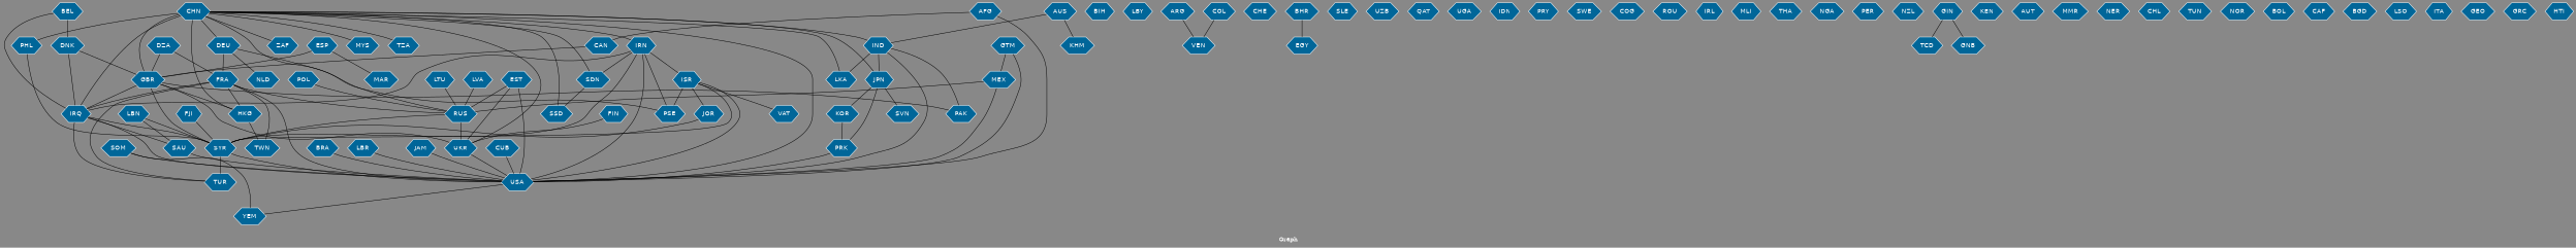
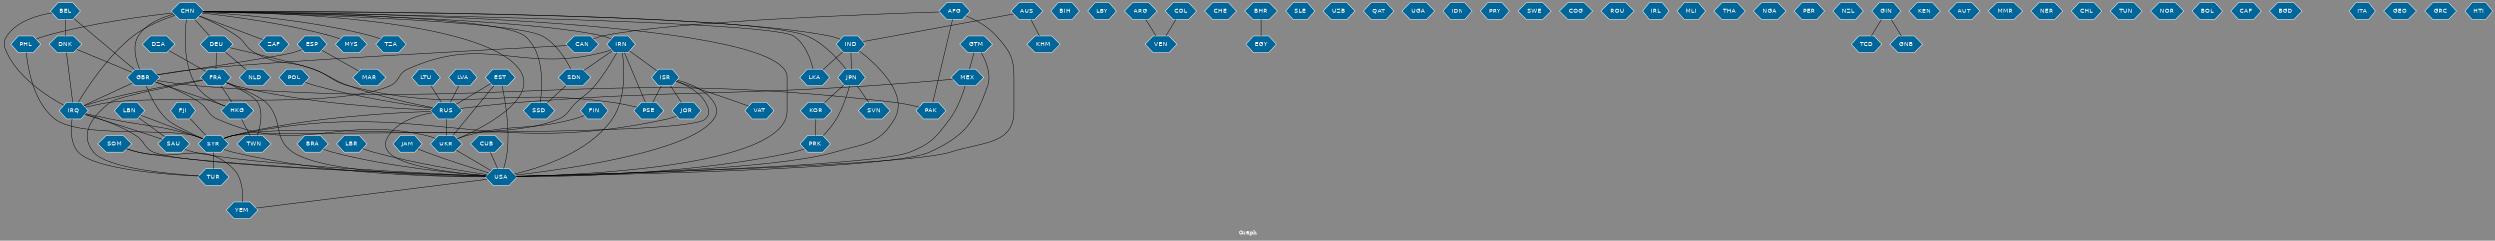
  graph {
    bgcolor="#888888"
    fontcolor=white
    fontsize=12
    label="Graph"
    node [color=white fillcolor="#006699" fontcolor=white fontname=Helvetica shape=hexagon style=filled]
    edge [arrowhead=open color=black fontcolor=white fontname=Courier fontsize=12 weight=1]
    n1 [label=FRA]
    n2 [label=RUS]
    n3 [label=HKG]
    n4 [label=USA]
    n5 [label=IRQ]
    n6 [label=TUR]
    n7 [label=TWN]
    n8 [label=SYR]
    n9 [label=UKR]
    n10 [label=YEM]
    n11 [label=SAU]
    n12 [label=GBR]
    n13 [label=PAK]
    n14 [label=DEU]
    n15 [label=PSE]
    n16 [label=NLD]
    n17 [label=CHN]
    n18 [label=JPN]
    n19 [label=IRN]
    n20 [label=ZAF]
    n21 [label=LKA]
    n22 [label=IND]
    n23 [label=PHL]
    n24 [label=SSD]
    n25 [label=SDN]
    n26 [label=MYS]
    n27 [label=TZA]
    n28 [label=KOR]
    n29 [label=PRK]
    n30 [label=SVN]
    n31 [label=ISR]
    n32 [label=MEX]
    n33 [label=BRA]
    n34 [label=BIH]
    n35 [label=LBR]
    n36 [label=LBY]
    n37 [label=AFG]
    n38 [label=CAN]
    n39 [label=JOR]
    n40 [label=VAT]
    n41 [label=ARG]
    n42 [label=VEN]
    n43 [label=AUS]
    n44 [label=KHM]
    n45 [label=JAM]
    n46 [label=ESP]
    n47 [label=MAR]
    n48 [label=CHE]
    n49 [label=EGY]
    n50 [label=SLE]
    n51 [label=UZB]
    n52 [label=LBN]
    n53 [label=GTM]
    n54 [label=QAT]
    n55 [label=UGA]
    n56 [label=IDN]
    n57 [label=SOM]
    n58 [label=FJI]
    n59 [label=PRY]
    n60 [label=SWE]
    n61 [label=CUB]
    n62 [label=COG]
    n63 [label=ROU]
    n64 [label=IRL]
    n65 [label=MLI]
    n66 [label=THA]
    n67 [label=NGA]
    n68 [label=PER]
    n69 [label=FIN]
    n70 [label=NZL]
    n71 [label=GIN]
    n72 [label=TCD]
    n73 [label=GNB]
    n74 [label=BEL]
    n75 [label=DNK]
    n76 [label=LTU]
    n77 [label=KEN]
    n78 [label=AUT]
    n79 [label=EST]
    n80 [label=MMR]
    n81 [label=NER]
    n82 [label=CHL]
    n83 [label=BHR]
    n84 [label=DZA]
    n85 [label=LVA]
    n86 [label=POL]
    n87 [label=TUN]
    n88 [label=COL]
    n89 [label=NOR]
    n90 [label=BOL]
    n91 [label=CAF]
    n92 [label=BGD]
-   n93 [label=LSO]
    n94 [label=ITA]
    n95 [label=GEO]
    n96 [label=GRC]
    n97 [label=HTI]
    n1 -- n2 [weight=2]
    n1 -- n3
    n1 -- n4
    n1 -- n5 [weight=3]
    n1 -- n6
    n1 -- n7
+   n2 -- n4 [weight=3]
    n2 -- n8 [weight=3]
    n2 -- n9 [weight=58]
    n3 -- n7 [weight=2]
    n4 -- n10
    n5 -- n4 [weight=8]
    n5 -- n6 [weight=7]
    n5 -- n8 [weight=6]
    n5 -- n11 [weight=3]
    n8 -- n4 [weight=9]
    n8 -- n6 [weight=22]
    n9 -- n4 [weight=6]
    n11 -- n4 [weight=2]
    n12 -- n3
    n12 -- n5 [weight=11]
    n12 -- n8 [weight=2]
    n12 -- n9 [weight=2]
    n12 -- n13
    n14 -- n1
    n14 -- n15
    n14 -- n16
    n17 -- n2
    n17 -- n3 [weight=26]
    n17 -- n4 [weight=2]
    n17 -- n5 [weight=2]
    n17 -- n9
    n17 -- n12
    n17 -- n14
    n17 -- n18 [weight=3]
    n17 -- n19
    n17 -- n20 [weight=2]
    n17 -- n21 [weight=2]
    n17 -- n22 [weight=10]
    n17 -- n23
    n17 -- n24
    n17 -- n25
    n17 -- n26
    n17 -- n27
    n18 -- n28
    n18 -- n29
    n18 -- n30
    n19 -- n4 [weight=11]
    n19 -- n5 [weight=3]
    n19 -- n8
    n19 -- n15
    n19 -- n25 [weight=2]
    n19 -- n31
    n22 -- n4 [weight=9]
    n22 -- n18
    n22 -- n21 [weight=2]
    n23 -- n8
    n25 -- n24 [weight=2]
    n28 -- n29
    n29 -- n4 [weight=7]
    n31 -- n4
    n31 -- n8 [weight=7]
    n31 -- n15 [weight=36]
    n31 -- n39
    n31 -- n40
    n32 -- n2
    n32 -- n4 [weight=2]
    n33 -- n4 [weight=2]
    n35 -- n4
    n37 -- n4 [weight=3]
-   n22 -- n13
+   n37 -- n13
    n37 -- n38 [weight=2]
    n38 -- n12
    n39 -- n8
    n41 -- n42
    n43 -- n22
    n43 -- n44
    n45 -- n4
    n46 -- n12 [weight=7]
    n46 -- n47
    n52 -- n8 [weight=6]
    n52 -- n11
    n53 -- n4
    n53 -- n32
    n57 -- n4 [weight=3]
    n57 -- n10 [weight=2]
    n58 -- n8 [weight=2]
    n61 -- n4
    n69 -- n9
    n71 -- n72
    n71 -- n73
    n74 -- n5 [weight=2]
-   n84 -- n12 [weight=2]
+   n74 -- n12 [weight=2]
    n74 -- n75 [weight=2]
    n75 -- n5 [weight=2]
    n75 -- n12 [weight=2]
    n76 -- n2
    n79 -- n2 [weight=4]
    n79 -- n4 [weight=2]
    n79 -- n9
    n83 -- n49
    n84 -- n1 [weight=5]
    n85 -- n2 [weight=2]
    n86 -- n2
    n88 -- n42
  }
